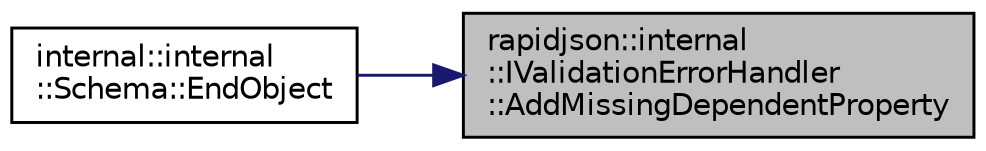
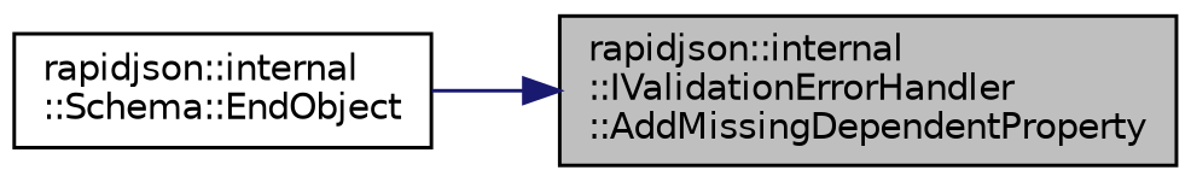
  digraph {
    rankdir=RL
    node [color=black fontname=Helvetica fontsize=10 shape=record style=filled]
    n1 [fillcolor=grey75 fontcolor=black height=0.2 label="rapidjson::internal\l::IValidationErrorHandler\l::AddMissingDependentProperty" width=0.4]
-   n2 [fillcolor=white height=0.2 label="internal::internal\l::Schema::EndObject" width=0.4]
+   n2 [fillcolor=white height=0.2 label="rapidjson::internal\l::Schema::EndObject" width=0.4]
    n1 -> n2 [color=midnightblue dir=back fontname=Helvetica fontsize=10 labelfontname=Helvetica labelfontsize=10 style=solid]
  }
